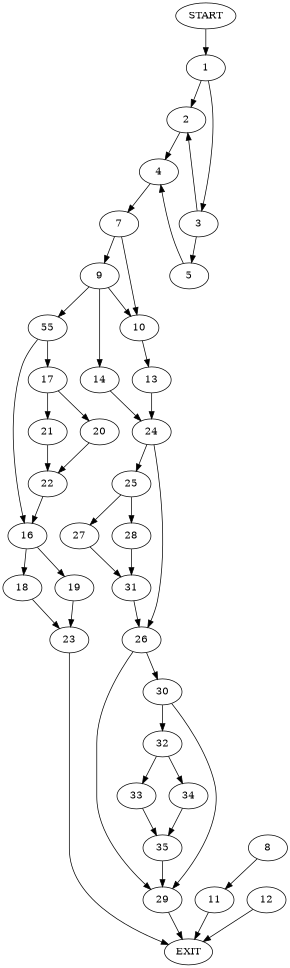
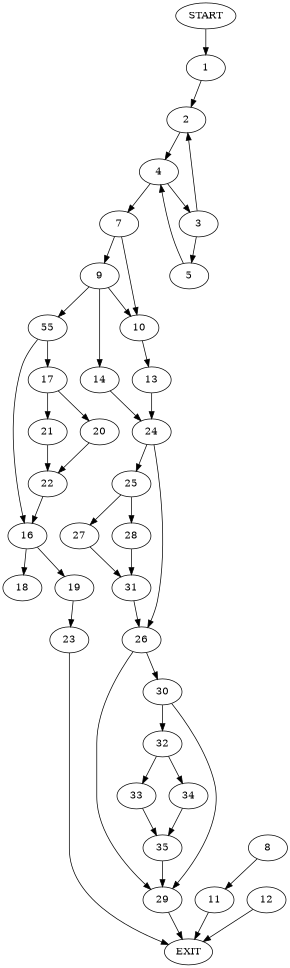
  digraph {
    n1 [label=START]
    1
    2
    3
    n5 [label=EXIT]
    4
    5
    7
    9
    10
    8
    11
    n13 [label=55]
    14
    13
    12
    16
    17
    24
    25
    26
    18
    19
    20
    21
    23
    22
    27
    28
    29
    30
    31
    32
    33
    34
    35
    n1 -> 1
    1 -> 2
-   1 -> 3
+   4 -> 3
    2 -> 4
    3 -> 2
    3 -> 5
    4 -> 7
    5 -> 4
    7 -> 9
    7 -> 10
    9 -> 10
    9 -> n13
    9 -> 14
    10 -> 13
    8 -> 11
    11 -> n5
    n13 -> 16
    n13 -> 17
    14 -> 24
    13 -> 24
    12 -> n5
    16 -> 18
    16 -> 19
    17 -> 20
    17 -> 21
    24 -> 25
    24 -> 26
    25 -> 27
    25 -> 28
    26 -> 29
    26 -> 30
-   18 -> 23
    19 -> 23
    20 -> 22
    21 -> 22
    23 -> n5
    22 -> 16
    27 -> 31
    28 -> 31
    29 -> n5
    30 -> 29
    30 -> 32
    31 -> 26
    32 -> 33
    32 -> 34
    33 -> 35
    34 -> 35
    35 -> 29
  }
